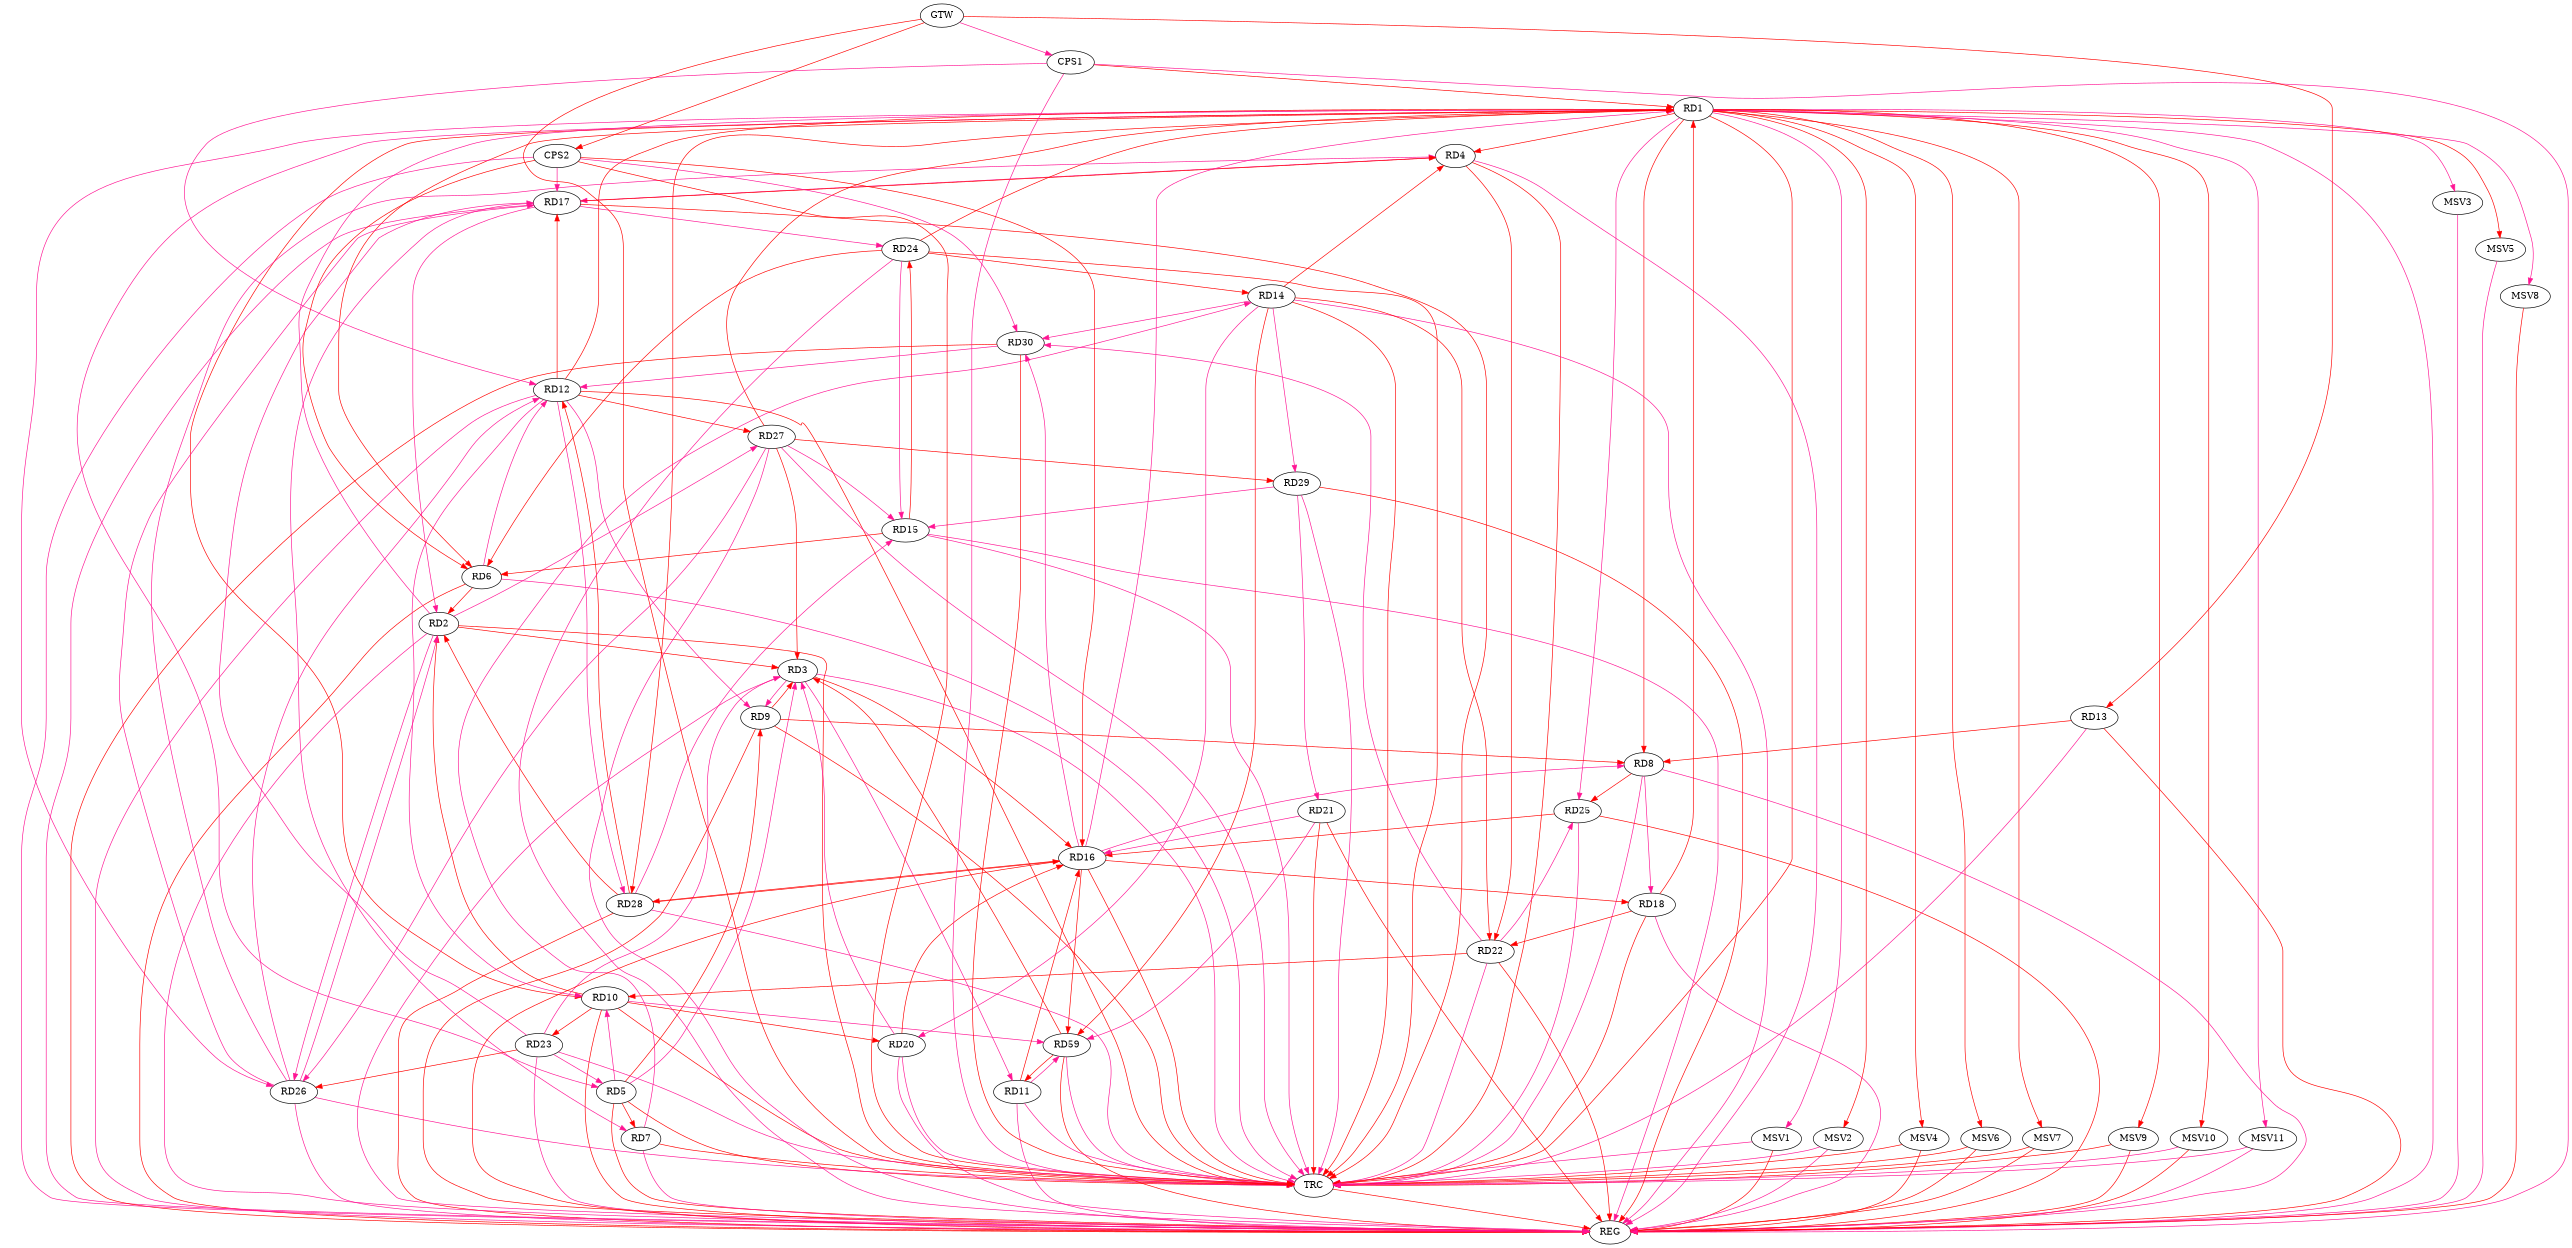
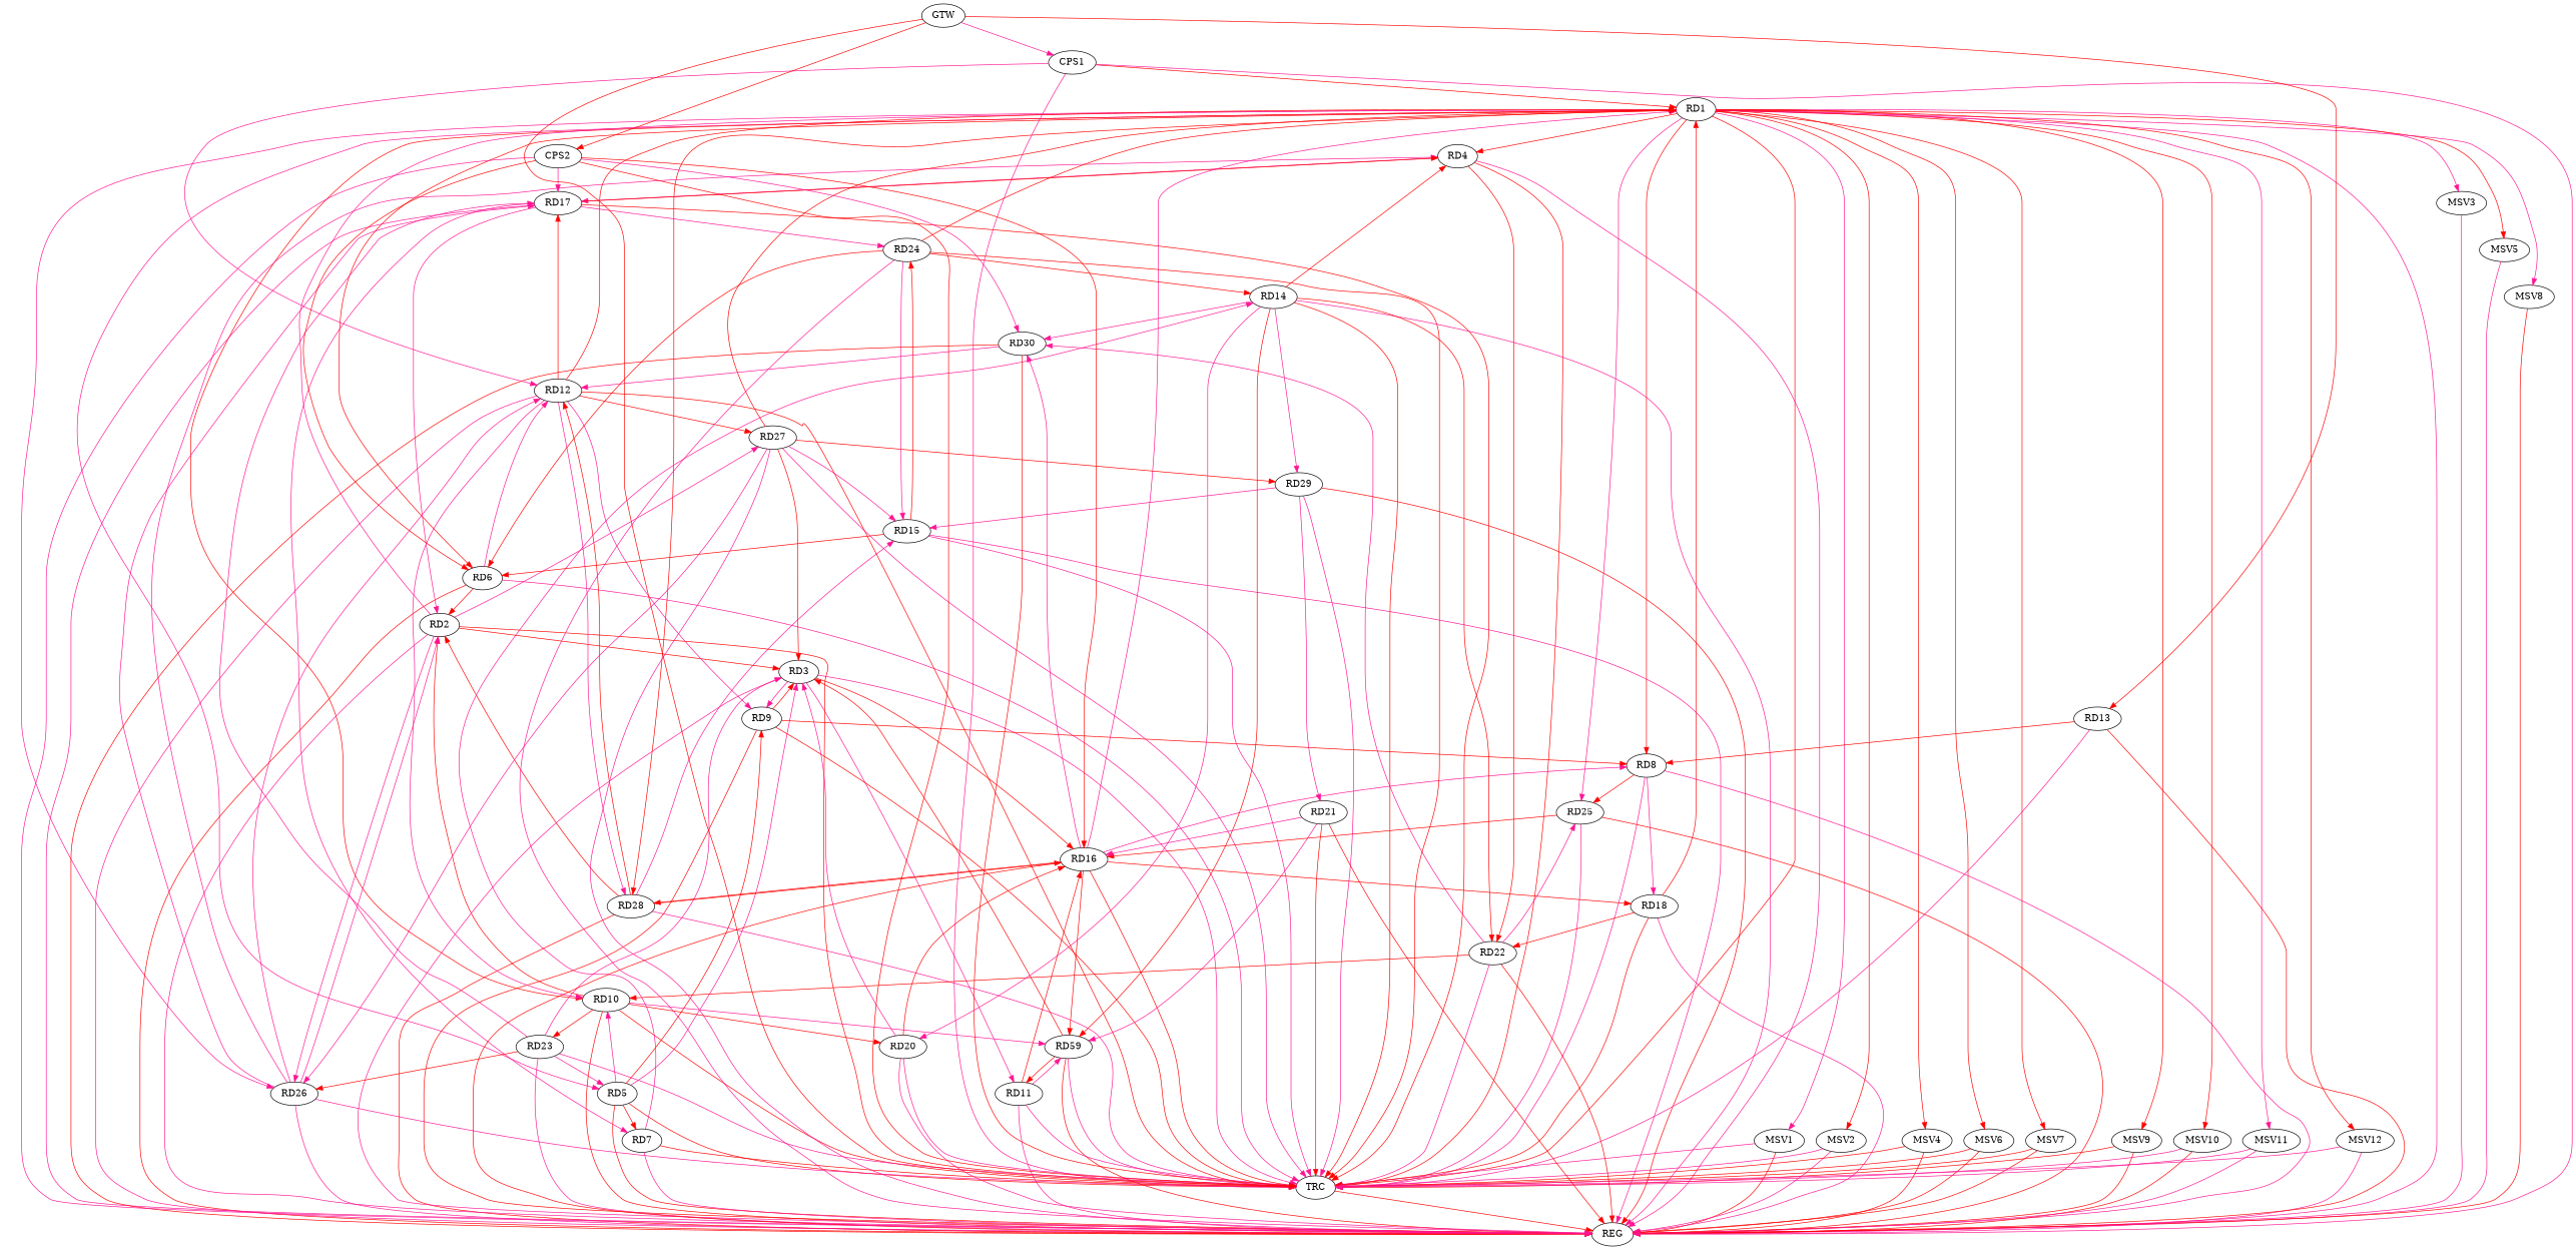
  strict digraph {
    edge [color=red]
    n1 [label=RD1]
    n2 [label=RD4]
    n3 [label=RD5]
    n4 [label=RD6]
    n5 [label=RD8]
    n6 [label=RD10]
    n7 [label=RD25]
    n8 [label=RD26]
    n9 [label=RD28]
    n10 [label=REG]
    n11 [label=TRC]
    n12 [label=MSV1]
    n13 [label=MSV2]
    n14 [label=MSV3]
    n15 [label=MSV4]
    n16 [label=MSV5]
    n17 [label=MSV6]
    n18 [label=MSV7]
    n19 [label=MSV8]
    n20 [label=MSV9]
    n21 [label=MSV10]
    n22 [label=MSV11]
+   n23 [label=MSV12]
    n24 [label=RD17]
    n25 [label=RD22]
    n26 [label=RD3]
    n27 [label=RD9]
    n28 [label=RD7]
    n29 [label=RD2]
    n30 [label=RD12]
    n31 [label=RD18]
    n32 [label=RD59]
    n33 [label=RD20]
    n34 [label=RD23]
    n35 [label=RD16]
    n36 [label=RD15]
    n37 [label=RD27]
    n38 [label=RD11]
    n39 [label=RD29]
    n40 [label=RD30]
    n41 [label=RD24]
    n42 [label=RD14]
    n43 [label=RD13]
    n44 [label=RD21]
    n45 [label=CPS1]
    n46 [label=CPS2]
    n47 [label=GTW]
    n1 -> n2
    n1 -> n3 [color=deeppink]
    n1 -> n4
    n1 -> n5
    n1 -> n6
    n1 -> n7 [color=deeppink]
    n1 -> n8 [color=deeppink]
    n1 -> n9
    n1 -> n10 [color=deeppink]
    n1 -> n11
    n1 -> n12 [color=deeppink]
    n1 -> n13
    n1 -> n14 [color=deeppink]
    n1 -> n15
    n1 -> n16
    n1 -> n17
    n1 -> n18
    n1 -> n19 [color=deeppink]
    n1 -> n20
    n1 -> n21
    n1 -> n22 [color=deeppink]
+   n1 -> n23
    n2 -> n10 [color=deeppink]
    n2 -> n11
    n2 -> n24 [color=deeppink]
    n2 -> n25
    n3 -> n6 [color=deeppink]
    n3 -> n10
    n3 -> n11
    n3 -> n26 [color=deeppink]
    n3 -> n27
    n3 -> n28
    n4 -> n10
    n4 -> n11 [color=deeppink]
    n4 -> n29
    n4 -> n30 [color=deeppink]
    n5 -> n7
    n5 -> n10 [color=deeppink]
    n5 -> n11 [color=deeppink]
    n5 -> n31 [color=deeppink]
    n6 -> n10
    n6 -> n11
    n6 -> n29
    n6 -> n32 [color=deeppink]
    n6 -> n33
    n6 -> n34
    n7 -> n10
    n7 -> n11 [color=deeppink]
    n7 -> n35
    n8 -> n2 [color=deeppink]
    n8 -> n10 [color=deeppink]
    n8 -> n11 [color=deeppink]
    n8 -> n24 [color=deeppink]
    n8 -> n29 [color=deeppink]
    n8 -> n30 [color=deeppink]
    n9 -> n10
    n9 -> n11 [color=deeppink]
    n9 -> n29
    n9 -> n30
    n9 -> n35
    n9 -> n36 [color=deeppink]
    n11 -> n10
    n12 -> n10
    n12 -> n11 [color=deeppink]
    n13 -> n10 [color=deeppink]
    n13 -> n11 [color=deeppink]
    n14 -> n10 [color=deeppink]
    n15 -> n10
    n15 -> n11
    n16 -> n10 [color=deeppink]
    n17 -> n10
    n17 -> n11
    n18 -> n10
    n18 -> n11
    n19 -> n10
    n20 -> n10
    n20 -> n11
    n21 -> n10
    n21 -> n11 [color=deeppink]
    n22 -> n10 [color=deeppink]
    n22 -> n11 [color=deeppink]
+   n23 -> n10 [color=deeppink]
+   n23 -> n11 [color=deeppink]
    n24 -> n2
    n24 -> n10 [color=deeppink]
    n24 -> n11
    n24 -> n28 [color=deeppink]
    n24 -> n29 [color=deeppink]
    n24 -> n41 [color=deeppink]
    n25 -> n6
    n25 -> n7 [color=deeppink]
    n25 -> n10
    n25 -> n11 [color=deeppink]
    n25 -> n40 [color=deeppink]
    n26 -> n10 [color=deeppink]
    n26 -> n11 [color=deeppink]
    n26 -> n27 [color=deeppink]
    n26 -> n35
    n26 -> n38 [color=deeppink]
    n27 -> n5
    n27 -> n10
    n27 -> n11
    n27 -> n26
    n28 -> n10 [color=deeppink]
    n28 -> n11
    n28 -> n42 [color=deeppink]
    n29 -> n1 [color=deeppink]
    n29 -> n8 [color=deeppink]
    n29 -> n10 [color=deeppink]
    n29 -> n11
    n29 -> n26
    n29 -> n37 [color=deeppink]
    n30 -> n1
    n30 -> n6 [color=deeppink]
    n30 -> n9 [color=deeppink]
    n30 -> n10 [color=deeppink]
    n30 -> n11
    n30 -> n24
    n30 -> n27 [color=deeppink]
    n30 -> n37
    n31 -> n1
    n31 -> n10 [color=deeppink]
    n31 -> n11
    n31 -> n25
    n32 -> n10
    n32 -> n11 [color=deeppink]
    n32 -> n26
    n32 -> n38
    n33 -> n10 [color=deeppink]
    n33 -> n11 [color=deeppink]
    n33 -> n26 [color=deeppink]
    n33 -> n35
    n34 -> n3 [color=deeppink]
    n34 -> n8
    n34 -> n10 [color=deeppink]
    n34 -> n11 [color=deeppink]
    n34 -> n24 [color=deeppink]
    n34 -> n26 [color=deeppink]
    n35 -> n1 [color=deeppink]
    n35 -> n5 [color=deeppink]
    n35 -> n9
    n35 -> n10
    n35 -> n11
    n35 -> n31
    n35 -> n32
    n35 -> n40 [color=deeppink]
    n36 -> n4
    n36 -> n10 [color=deeppink]
    n36 -> n11 [color=deeppink]
    n36 -> n41
    n37 -> n1
    n37 -> n8 [color=deeppink]
    n37 -> n10 [color=deeppink]
    n37 -> n11 [color=deeppink]
    n37 -> n26
    n37 -> n36 [color=deeppink]
    n37 -> n39
    n38 -> n10 [color=deeppink]
    n38 -> n11 [color=deeppink]
    n38 -> n32 [color=deeppink]
    n38 -> n35
    n39 -> n10
    n39 -> n11 [color=deeppink]
    n39 -> n36 [color=deeppink]
    n39 -> n44 [color=deeppink]
    n40 -> n10
    n40 -> n11
    n40 -> n30 [color=deeppink]
    n41 -> n1
    n41 -> n4
    n41 -> n10 [color=deeppink]
    n41 -> n11
    n41 -> n36 [color=deeppink]
    n41 -> n42
    n42 -> n2
    n42 -> n10 [color=deeppink]
    n42 -> n11
    n42 -> n25
    n42 -> n32
    n42 -> n33 [color=deeppink]
    n42 -> n39 [color=deeppink]
    n42 -> n40 [color=deeppink]
    n43 -> n5
    n43 -> n10
    n43 -> n11 [color=deeppink]
    n44 -> n10
    n44 -> n11
    n44 -> n32 [color=deeppink]
    n44 -> n35 [color=deeppink]
    n45 -> n1
    n45 -> n10 [color=deeppink]
    n45 -> n11 [color=deeppink]
    n45 -> n30 [color=deeppink]
    n46 -> n4
    n46 -> n10 [color=deeppink]
    n46 -> n11
    n46 -> n24 [color=deeppink]
    n46 -> n35
    n46 -> n40 [color=deeppink]
    n47 -> n11
    n47 -> n43
    n47 -> n45 [color=deeppink]
    n47 -> n46
  }
